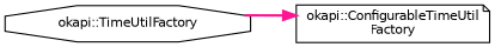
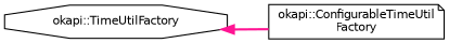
  digraph {
    rankdir=LR
    node [color=black fillcolor=white fontname=Helvetica fontsize=10 style=filled]
    n1 [height=0.2 label="okapi::TimeUtilFactory" shape=octagon width=0.4]
    n2 [height=0.2 label="okapi::ConfigurableTimeUtil\lFactory" shape=note width=0.4]
-   n2 -> n1 [color=deeppink dir=back fontname=Helvetica fontsize=10 labelfontname=Helvetica labelfontsize=10 style=bold]
+   n1 -> n2 [color=deeppink dir=back fontname=Helvetica fontsize=10 labelfontname=Helvetica labelfontsize=10 style=bold]
  }
